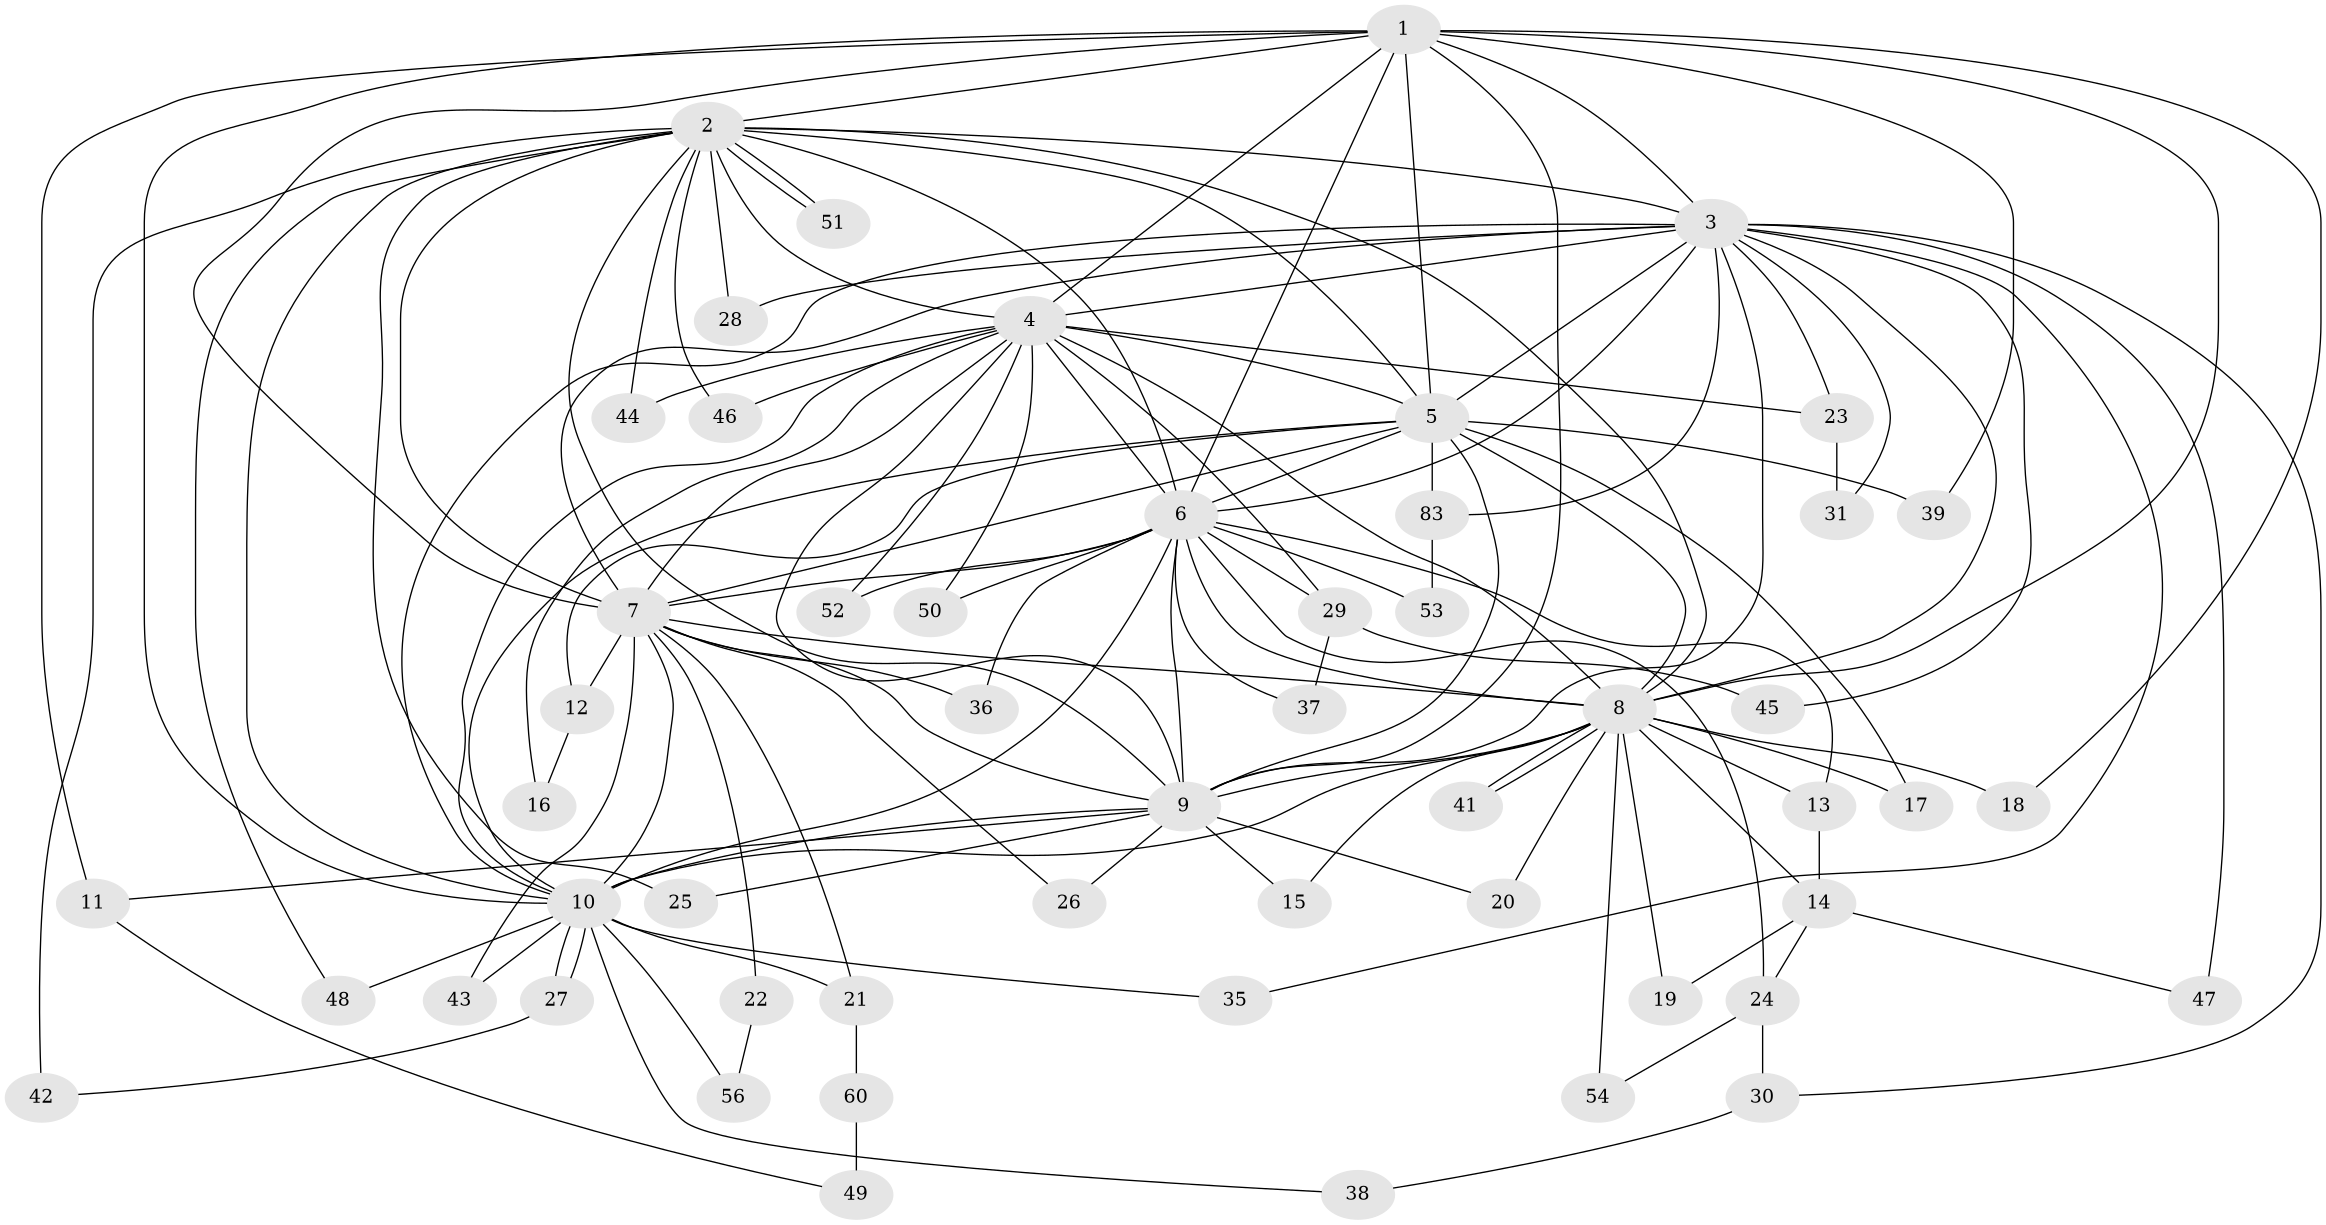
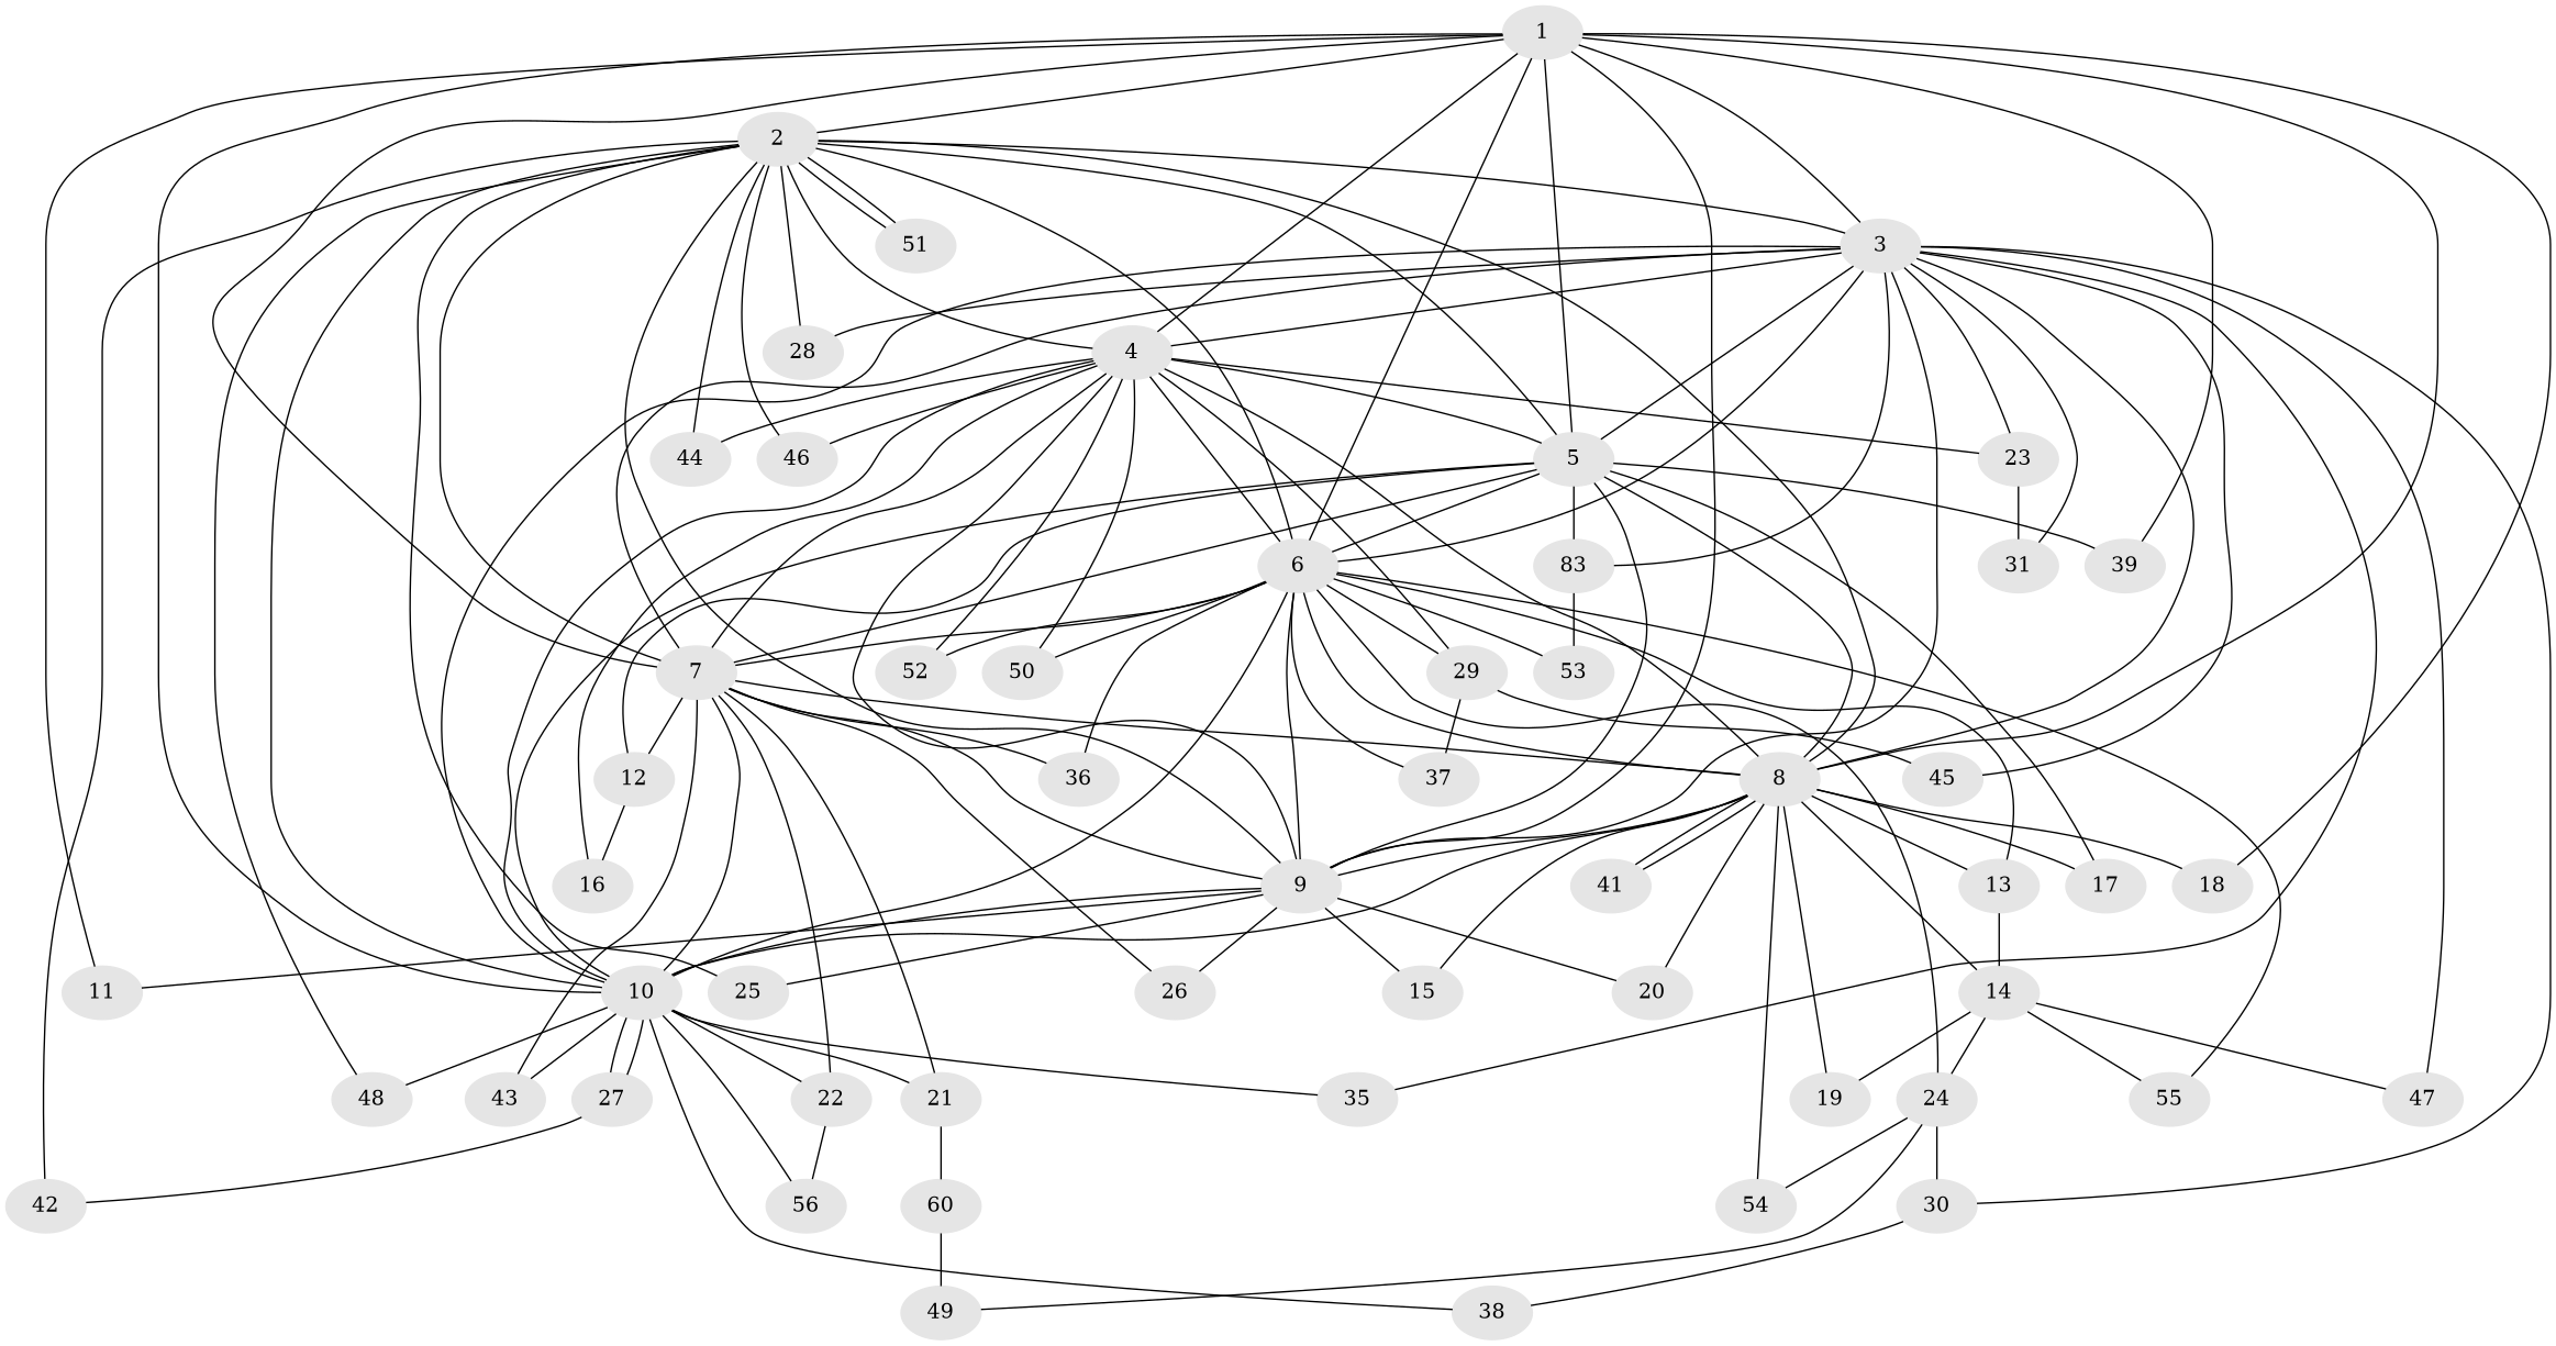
  graph {
    node [color=gray90 style=filled]
    1
    2
    3
    4
    5
    6
    7
    8
    9
    10
    11
    18
    39
    25
    28
    42
    44
    46
    48
    51
    23
    30
    31
    n24 [label=83]
    35
    45
    47
    16
    29
    50
    52
    12
    17
    13
    24
    36
    37
    53
+   55
    21
    22
    26
    43
    14
    15
    19
    20
    41
    54
    27
    38
    56
    49
    n54 [label=60]
    1 -- 2
    1 -- 3
    1 -- 4
    1 -- 5
    1 -- 6
    1 -- 7
    1 -- 8
    1 -- 9
    1 -- 10
    1 -- 11
    1 -- 18
    1 -- 39
    2 -- 3
    2 -- 4
    2 -- 5
    2 -- 6
    2 -- 7
    2 -- 8
    2 -- 9
    2 -- 10
    2 -- 25
    2 -- 28
    2 -- 42
    2 -- 44
    2 -- 46
    2 -- 48
    2 -- 51
    2 -- 51
    3 -- 4
    3 -- 5
    3 -- 6
    3 -- 7
    3 -- 8
    3 -- 9
    3 -- 10
    3 -- 28
    3 -- 23
    3 -- 30
    3 -- 31
    3 -- n24
    3 -- 35
    3 -- 45
    3 -- 47
    4 -- 5
    4 -- 6
    4 -- 7
    4 -- 8
    4 -- 9
    4 -- 10
    4 -- 44
    4 -- 46
    4 -- 23
    4 -- 16
    4 -- 29
    4 -- 50
    4 -- 52
    5 -- 6
    5 -- 7
    5 -- 8
    5 -- 9
    5 -- 10
    5 -- 39
    5 -- n24
    5 -- 12
    5 -- 17
    6 -- 7
    6 -- 8
    6 -- 9
    6 -- 10
    6 -- 29
    6 -- 50
    6 -- 52
    6 -- 13
    6 -- 24
    6 -- 36
    6 -- 37
    6 -- 53
+   6 -- 55
    7 -- 8
    7 -- 9
    7 -- 10
    7 -- 12
    7 -- 36
    7 -- 21
    7 -- 22
    7 -- 26
    7 -- 43
    8 -- 9
    8 -- 10
    8 -- 18
    8 -- 17
    8 -- 13
    8 -- 14
    8 -- 15
    8 -- 19
    8 -- 20
    8 -- 41
    8 -- 41
    8 -- 54
    9 -- 10
    9 -- 11
    9 -- 25
    9 -- 26
    9 -- 15
    9 -- 20
    10 -- 48
    10 -- 35
    10 -- 21
+   10 -- 22
    10 -- 43
    10 -- 27
    10 -- 27
    10 -- 38
    10 -- 56
    23 -- 31
    30 -- 38
    n24 -- 53
    29 -- 45
    29 -- 37
    12 -- 16
    13 -- 14
    24 -- 30
    24 -- 54
-   11 -- 49
+   24 -- 49
    21 -- n54
    22 -- 56
    14 -- 47
    14 -- 24
+   14 -- 55
    14 -- 19
    27 -- 42
    n54 -- 49
  }
